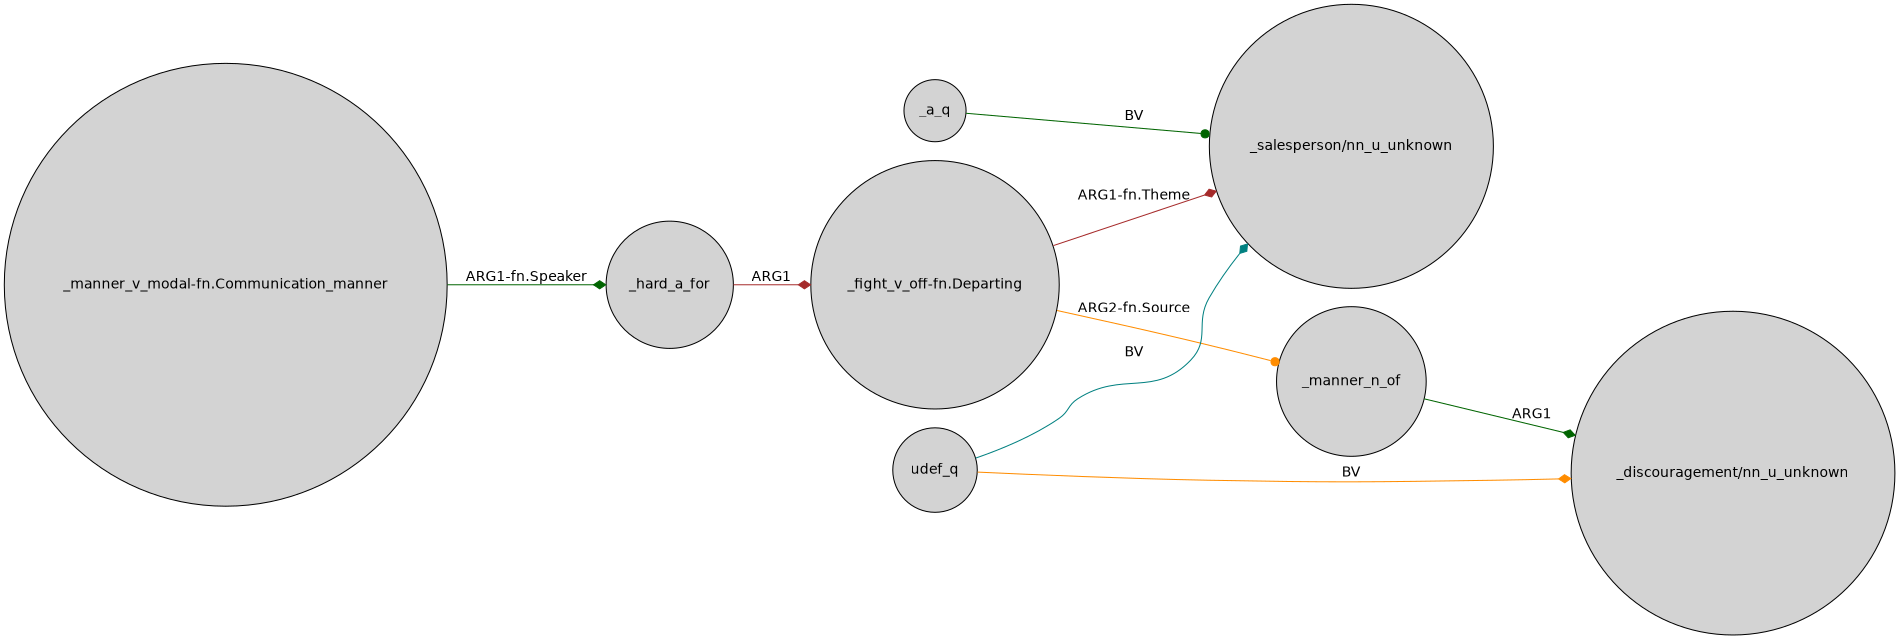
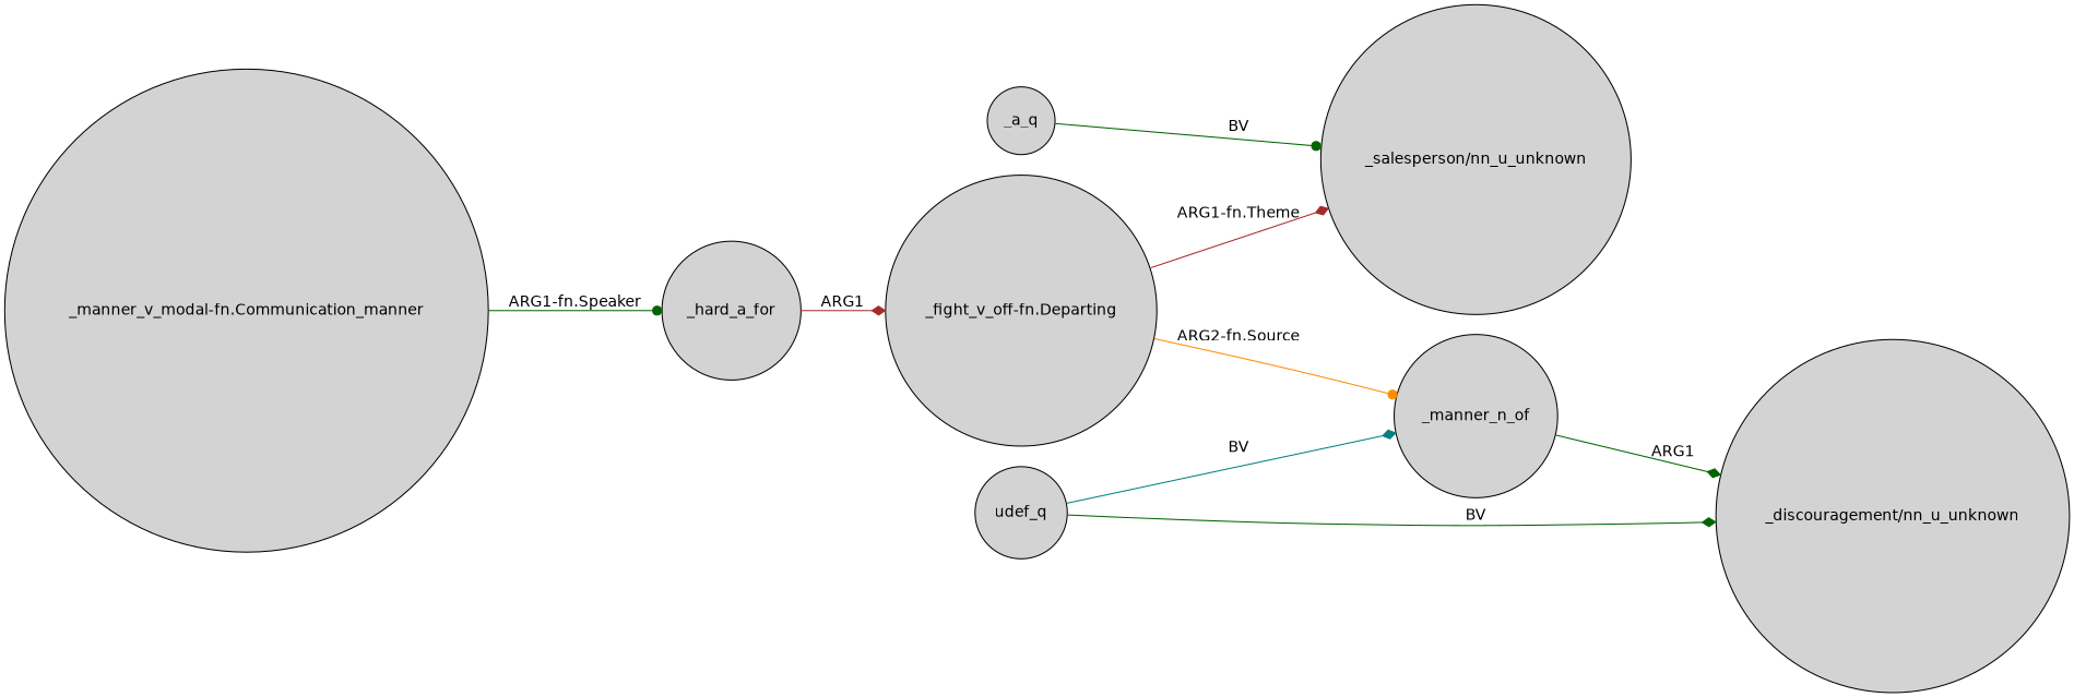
  digraph {
    fontname="DejaVu Sans"
    rankdir=LR
    node [fontname="DejaVu Sans" shape=circle style=filled]
    edge [arrowhead=diamond color=darkgreen fontname="DejaVu Sans"]
    _a_q
    "_salesperson/nn_u_unknown"
    _hard_a_for
    "_fight_v_off-fn.Departing"
    n5 [label=_manner_n_of]
    "_discouragement/nn_u_unknown"
    udef_q
    n8 [label="_manner_v_modal-fn.Communication_manner"]
    _a_q -> "_salesperson/nn_u_unknown" [arrowhead=dot label=BV]
    _hard_a_for -> "_fight_v_off-fn.Departing" [color=brown label=ARG1]
    "_fight_v_off-fn.Departing" -> "_salesperson/nn_u_unknown" [color=brown label="ARG1-fn.Theme"]
    "_fight_v_off-fn.Departing" -> n5 [arrowhead=dot color=darkorange label="ARG2-fn.Source"]
    n5 -> "_discouragement/nn_u_unknown" [label=ARG1]
-   udef_q -> "_salesperson/nn_u_unknown" [color=teal label=BV]
-   udef_q -> "_discouragement/nn_u_unknown" [color=darkorange label=BV]
-   n8 -> _hard_a_for [label="ARG1-fn.Speaker"]
+   udef_q -> n5 [color=teal label=BV]
+   udef_q -> "_discouragement/nn_u_unknown" [label=BV]
+   n8 -> _hard_a_for [arrowhead=dot label="ARG1-fn.Speaker"]
  }
